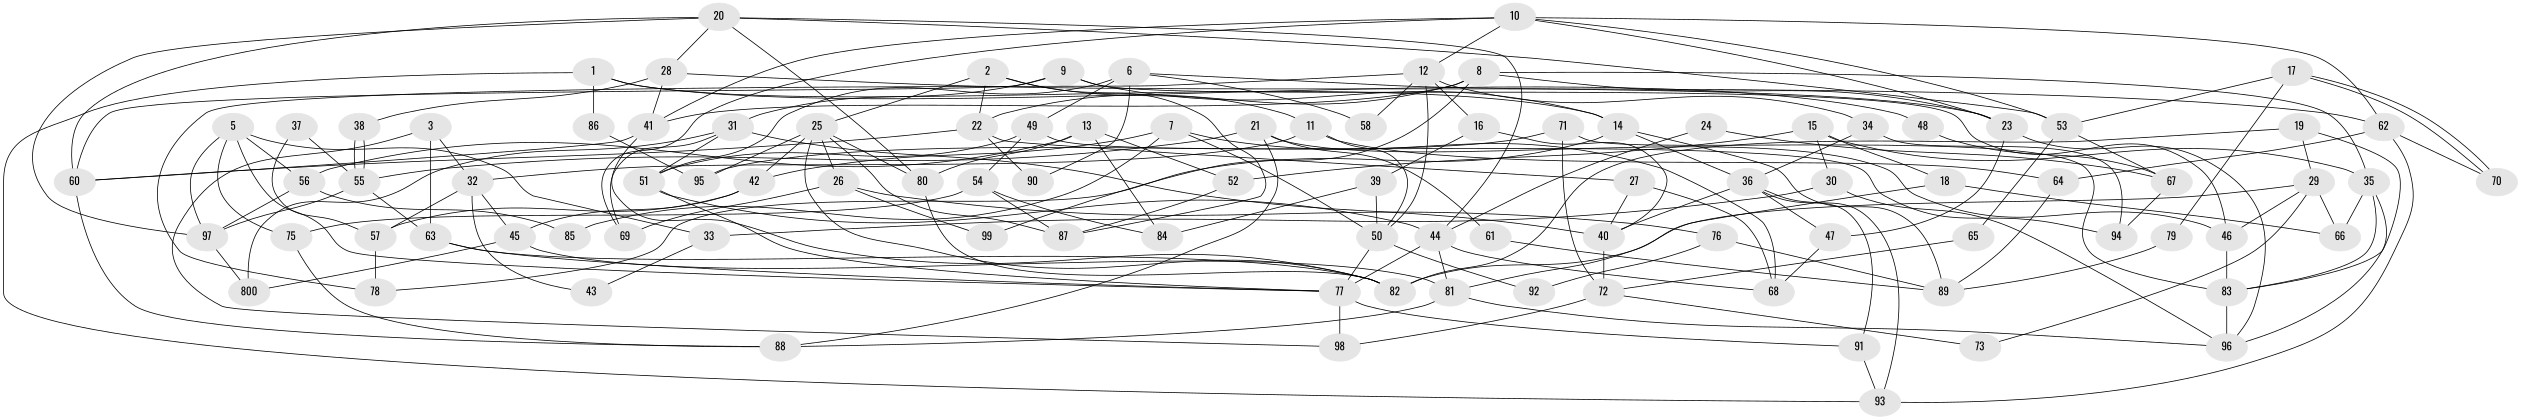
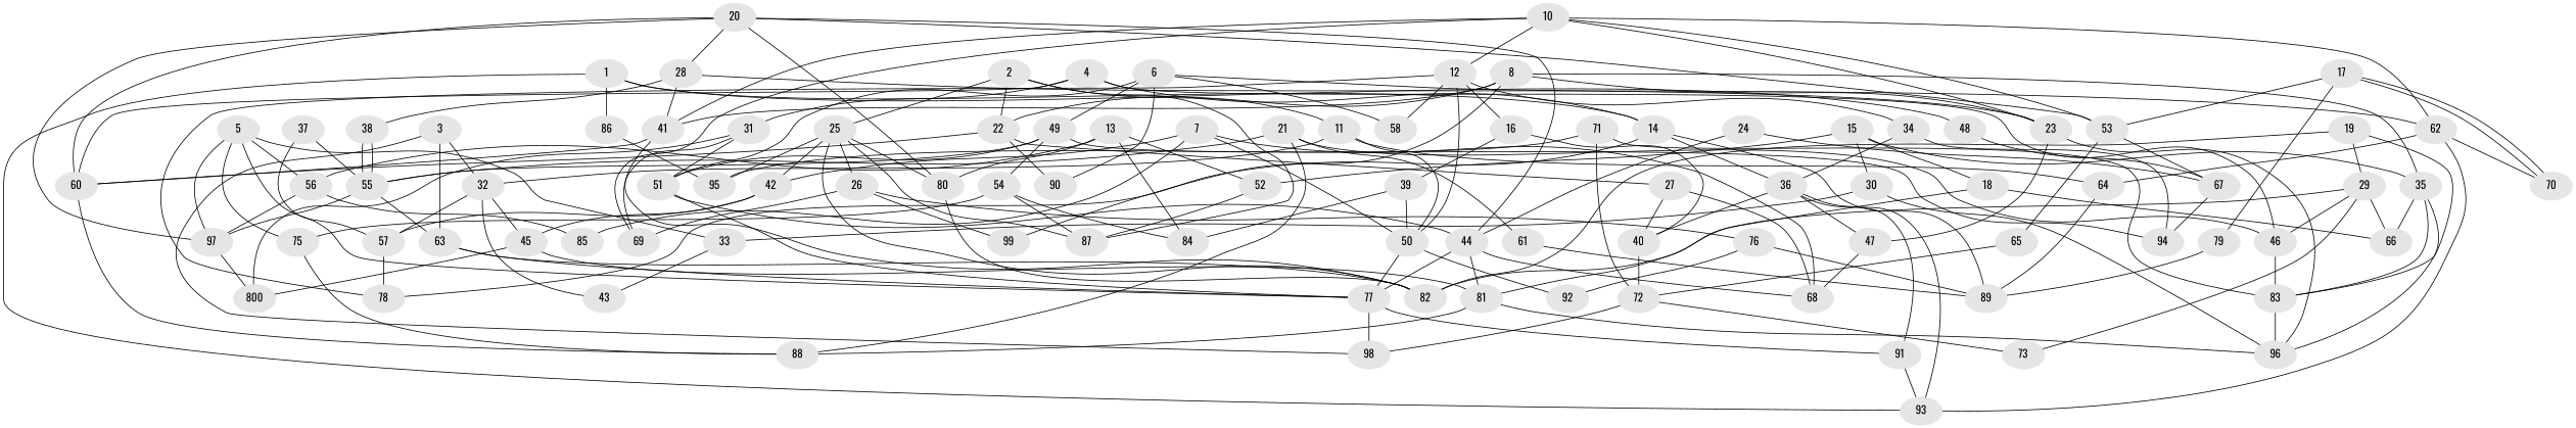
  graph {
    fontname=Oswald
    node [color=gray90 fontname=Oswald style=filled]
    edge [fontname=Oswald]
    1
    14
    48
    86
    93
    78
    36
    89
    67
    95
    2
    11
    22
    25
    87
    32
    50
    64
    90
    60
    27
    42
    80
    82
    26
    3
    63
    98
    43
    45
    57
    77
    46
    83
    56
    97
    85
    5
    33
    75
    88
    91
    n43 [label=800]
    6
    23
    49
    51
    58
    47
    96
    55
    94
    54
    44
    7
    68
    92
    8
    35
    41
    99
    66
-   9
+   9 [label=4]
    31
    69
    40
    10
    12
    53
    62
    16
    34
    65
    70
    39
    13
    52
    84
    15
    18
    30
    81
    72
    17
    79
    19
    29
    73
    20
    28
    38
    21
    61
    24
    76
    37
    71
    1 -- 14
    1 -- 48
    1 -- 86
    1 -- 93
    14 -- 78
    14 -- 36
    14 -- 89
    48 -- 67
    86 -- 95
    36 -- 93
    36 -- 91
    36 -- 47
    36 -- 40
    67 -- 94
    2 -- 11
    2 -- 22
    2 -- 25
    2 -- 87
    11 -- 32
    11 -- 50
    11 -- 64
    22 -- 90
    22 -- 60
    22 -- 27
    25 -- 95
    25 -- 87
    25 -- 42
    25 -- 80
    25 -- 82
    25 -- 26
    32 -- 43
    32 -- 45
    32 -- 57
    50 -- 77
    50 -- 92
    64 -- 89
    60 -- 88
    27 -- 68
    27 -- 40
    42 -- 45
    42 -- 57
    80 -- 82
    26 -- 99
    26 -- 69
    26 -- 76
    3 -- 32
    3 -- 63
    3 -- 98
    63 -- 82
    63 -- 77
    45 -- n43
    45 -- 81
    57 -- 78
    77 -- 98
    77 -- 91
    46 -- 83
    83 -- 96
    56 -- 97
    56 -- 85
    97 -- n43
    5 -- 77
    5 -- 56
    5 -- 97
    5 -- 33
    5 -- 75
    33 -- 43
    75 -- 88
    91 -- 93
    6 -- 90
    6 -- 23
    6 -- 49
    6 -- 51
    6 -- 58
    23 -- 47
    23 -- 96
    49 -- 51
+   49 -- 55
    49 -- 94
    49 -- 54
    51 -- 77
    51 -- 44
    47 -- 68
    55 -- 63
    55 -- 97
    54 -- 87
    54 -- 75
    54 -- 84
    44 -- 77
    44 -- 68
    44 -- 81
    7 -- 50
    7 -- 42
    7 -- 85
    7 -- 68
    8 -- 22
    8 -- 23
    8 -- 35
    8 -- 41
    8 -- 99
    35 -- 83
    35 -- 96
    35 -- 66
    41 -- 60
    41 -- 82
    9 -- 14
    9 -- 60
    9 -- 46
    9 -- 31
    31 -- n43
    31 -- 51
    31 -- 69
-   31 -- 40
    40 -- 72
    10 -- 23
    10 -- 41
    10 -- 69
    10 -- 12
    10 -- 53
    10 -- 62
    12 -- 78
    12 -- 50
    12 -- 58
    12 -- 16
    12 -- 34
    53 -- 67
    53 -- 65
    62 -- 93
    62 -- 64
    62 -- 70
    16 -- 40
    16 -- 39
    34 -- 36
    34 -- 94
    65 -- 72
    39 -- 50
    39 -- 84
    13 -- 80
    13 -- 56
    13 -- 52
    13 -- 84
    52 -- 87
    15 -- 35
    15 -- 52
    15 -- 18
    15 -- 30
    18 -- 66
    18 -- 81
    30 -- 33
    30 -- 96
    81 -- 88
    81 -- 96
    72 -- 98
    72 -- 73
    17 -- 53
    17 -- 70
    17 -- 70
    17 -- 79
    79 -- 89
    19 -- 82
    19 -- 83
    19 -- 29
    29 -- 82
    29 -- 46
    29 -- 66
    29 -- 73
    20 -- 60
    20 -- 80
    20 -- 97
    20 -- 44
    20 -- 53
    20 -- 28
    28 -- 41
    28 -- 62
    28 -- 38
    38 -- 55
    38 -- 55
    21 -- 46
    21 -- 88
    21 -- 55
    21 -- 61
    61 -- 89
    24 -- 67
    24 -- 44
    76 -- 89
    76 -- 92
    37 -- 57
    37 -- 55
    71 -- 95
    71 -- 83
    71 -- 72
  }
